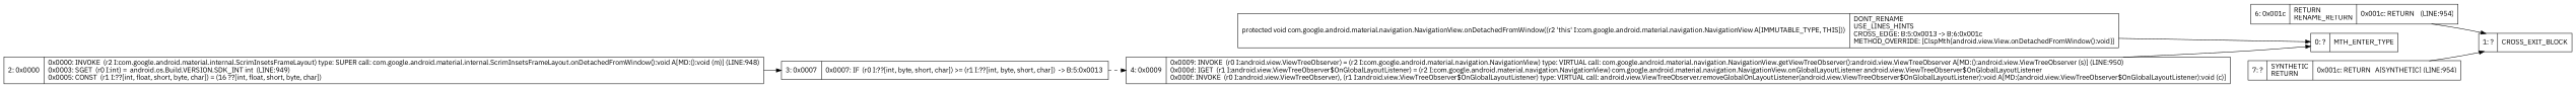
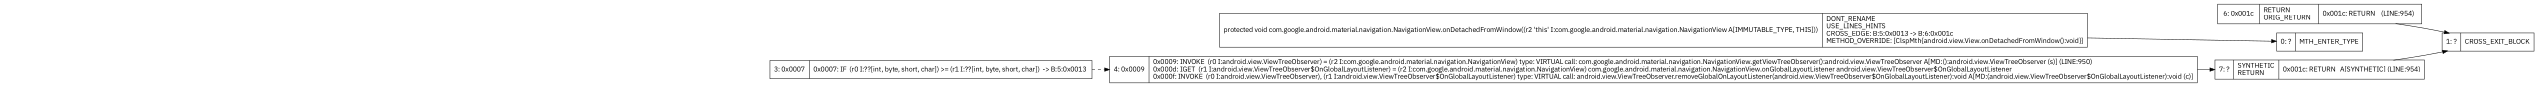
  digraph {
    fontname="IBM Plex Sans"
    rankdir=LR
    node [fontname="IBM Plex Sans" shape=record]
    edge [fontname="IBM Plex Sans"]
    n1 [label="{0\:\ ?|MTH_ENTER_TYPE\l}"]
-   n2 [label="{2\:\ 0x0000|0x0000: INVOKE  (r2 I:com.google.android.material.internal.ScrimInsetsFrameLayout) type: SUPER call: com.google.android.material.internal.ScrimInsetsFrameLayout.onDetachedFromWindow():void A[MD:():void (m)] (LINE:948)\l0x0003: SGET  (r0 I:int) =  android.os.Build.VERSION.SDK_INT int  (LINE:949)\l0x0005: CONST  (r1 I:??[int, float, short, byte, char]) = (16 ??[int, float, short, byte, char]) \l}"]
    n3 [label="{3\:\ 0x0007|0x0007: IF  (r0 I:??[int, byte, short, char]) \>= (r1 I:??[int, byte, short, char])  \-\> B:5:0x0013 \l}"]
    n4 [label="{4\:\ 0x0009|0x0009: INVOKE  (r0 I:android.view.ViewTreeObserver) = (r2 I:com.google.android.material.navigation.NavigationView) type: VIRTUAL call: com.google.android.material.navigation.NavigationView.getViewTreeObserver():android.view.ViewTreeObserver A[MD:():android.view.ViewTreeObserver (s)] (LINE:950)\l0x000d: IGET  (r1 I:android.view.ViewTreeObserver$OnGlobalLayoutListener) = (r2 I:com.google.android.material.navigation.NavigationView) com.google.android.material.navigation.NavigationView.onGlobalLayoutListener android.view.ViewTreeObserver$OnGlobalLayoutListener \l0x000f: INVOKE  (r0 I:android.view.ViewTreeObserver), (r1 I:android.view.ViewTreeObserver$OnGlobalLayoutListener) type: VIRTUAL call: android.view.ViewTreeObserver.removeGlobalOnLayoutListener(android.view.ViewTreeObserver$OnGlobalLayoutListener):void A[MD:(android.view.ViewTreeObserver$OnGlobalLayoutListener):void (c)]\l}"]
    n5 [label="{7\:\ ?|SYNTHETIC\lRETURN\l|0x001c: RETURN   A[SYNTHETIC] (LINE:954)\l}"]
    n6 [label="{1\:\ ?|CROSS_EXIT_BLOCK\l}"]
-   n7 [label="{6\:\ 0x001c|RETURN\lRENAME_RETURN\l|0x001c: RETURN    (LINE:954)\l}"]
+   n7 [label="{6\:\ 0x001c|RETURN\lORIG_RETURN\l|0x001c: RETURN    (LINE:954)\l}"]
    n8 [label="{protected void com.google.android.material.navigation.NavigationView.onDetachedFromWindow((r2 'this' I:com.google.android.material.navigation.NavigationView A[IMMUTABLE_TYPE, THIS]))  | DONT_RENAME\lUSE_LINES_HINTS\lCROSS_EDGE: B:5:0x0013 \-\> B:6:0x001c\lMETHOD_OVERRIDE: [ClspMth\{android.view.View.onDetachedFromWindow():void\}]\l}"]
-   n2 -> n3
    n3 -> n4 [style=dashed]
-   n4 -> n1
+   n4 -> n5
    n5 -> n6
    n7 -> n6
    n8 -> n1
  }
